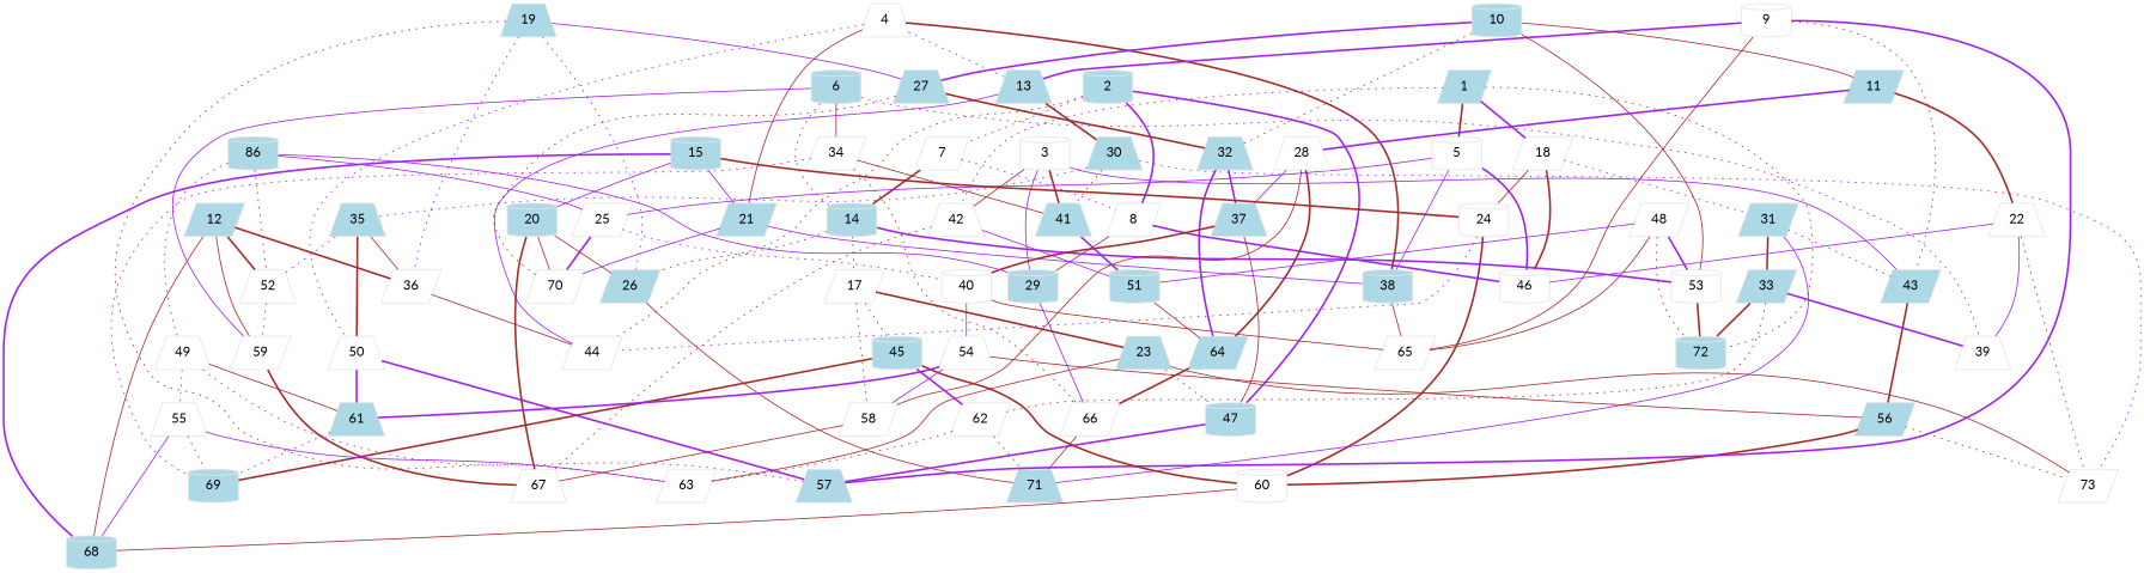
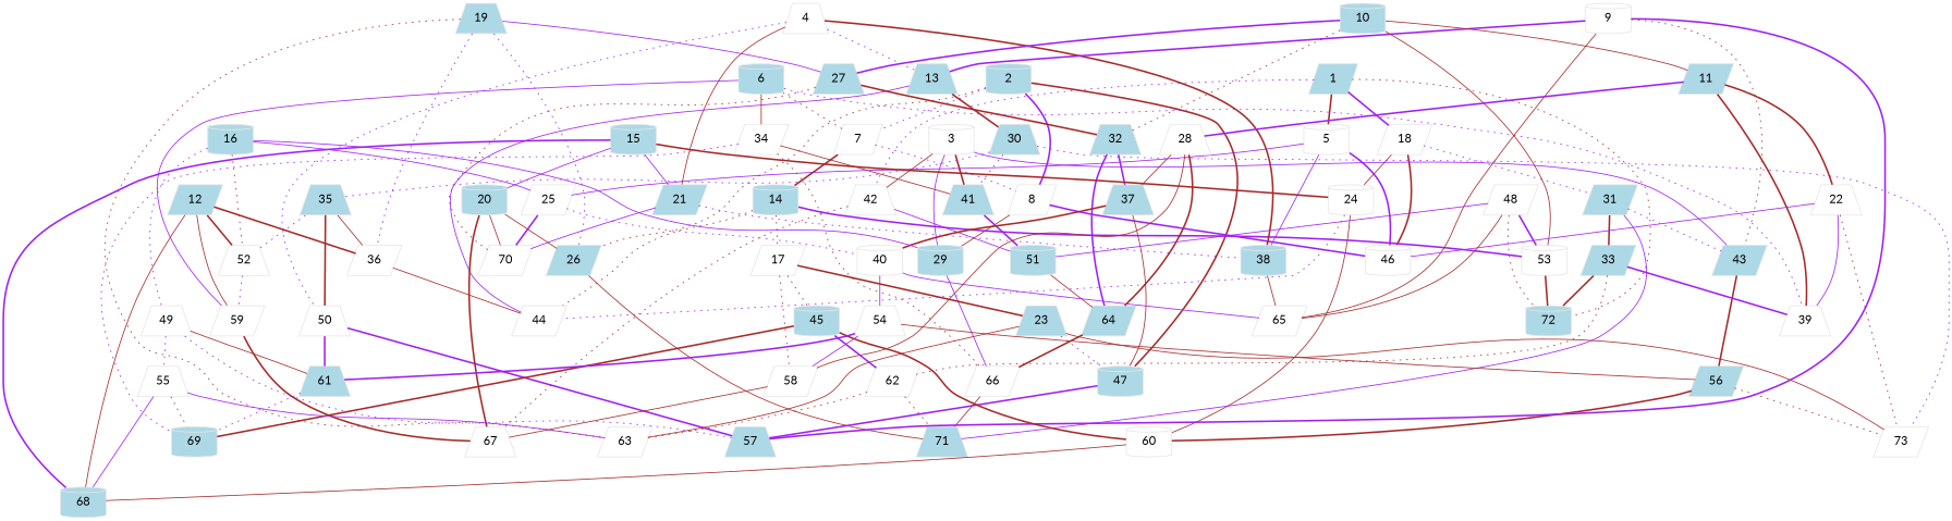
  graph {
    fontname=Lato
    node [color=gray90 fillcolor=lightblue fontname=Lato shape=parallelogram style=filled]
    edge [color=brown fontname=Lato style=solid]
    5 [fillcolor=white shape=cylinder]
    1
    18 [fillcolor=white]
    42 [fillcolor=white shape=trapezium]
    72 [shape=cylinder]
    38 [shape=cylinder]
    25 [fillcolor=white]
    46 [fillcolor=white shape=cylinder]
    24 [fillcolor=white shape=cylinder]
    31
    67 [fillcolor=white shape=trapezium]
    51 [shape=cylinder]
    2 [shape=cylinder]
    7 [fillcolor=white]
    8 [fillcolor=white]
    26
    47 [shape=cylinder]
    14 [shape=cylinder]
    29 [shape=cylinder]
    71 [shape=trapezium]
    57 [shape=trapezium]
    3 [fillcolor=white shape=cylinder]
    41 [shape=trapezium]
    43
    66 [fillcolor=white]
    56
    4 [fillcolor=white shape=trapezium]
    13 [shape=trapezium]
    21
    50 [fillcolor=white shape=trapezium]
    30 [shape=trapezium]
    44 [fillcolor=white]
    70 [fillcolor=white]
    65 [fillcolor=white]
    61 [shape=trapezium]
    40 [fillcolor=white shape=cylinder]
    6 [shape=cylinder]
    34 [fillcolor=white]
    39 [fillcolor=white shape=trapezium]
    59 [fillcolor=white]
    69 [shape=cylinder]
    53 [fillcolor=white shape=cylinder]
    17 [fillcolor=white]
    9 [fillcolor=white shape=cylinder]
    10 [shape=cylinder]
    11
    27 [shape=trapezium]
    32 [shape=trapezium]
    22 [fillcolor=white shape=trapezium]
    28 [fillcolor=white shape=trapezium]
    37 [shape=trapezium]
    64
    73 [fillcolor=white]
    58 [fillcolor=white]
    12
    36 [fillcolor=white]
    52 [fillcolor=white shape=trapezium]
    68 [shape=cylinder]
    35 [shape=trapezium]
    23 [shape=trapezium]
    45 [shape=cylinder]
    15 [shape=cylinder]
    20 [shape=cylinder]
    60 [fillcolor=white shape=cylinder]
-   16 [shape=cylinder label=86]
+   16 [shape=cylinder]
    49 [fillcolor=white shape=trapezium]
    55 [fillcolor=white shape=trapezium]
    63 [fillcolor=white]
    62 [fillcolor=white]
    33
    19 [shape=trapezium]
    54 [fillcolor=white shape=trapezium]
    48 [fillcolor=white]
    5 -- 38 [color=purple]
    5 -- 25 [color=purple]
    5 -- 46 [color=purple style=bold]
    1 -- 5 [style=bold]
    1 -- 18 [color=purple style=bold]
    1 -- 42 [color=purple style=dotted]
    1 -- 72 [style=dotted]
    18 -- 46 [style=bold]
    18 -- 24
    18 -- 31 [color=purple style=dotted]
    42 -- 67 [style=dotted]
    42 -- 51 [color=purple]
    38 -- 65
    25 -- 70 [color=purple style=bold]
    25 -- 40 [color=purple style=dotted]
    24 -- 44 [color=purple style=dotted]
-   24 -- 60 [style=bold]
+   24 -- 60
    31 -- 71 [color=purple]
    31 -- 43 [color=purple style=dotted]
    31 -- 33 [style=bold]
    51 -- 64
    2 -- 7 [color=purple style=dotted]
    2 -- 8 [color=purple style=bold]
    2 -- 26 [style=dotted]
-   2 -- 47 [color=purple style=bold]
+   2 -- 47 [style=bold]
    7 -- 8 [color=purple style=dotted]
    7 -- 14 [style=bold]
    8 -- 46 [color=purple style=bold]
    8 -- 29
    26 -- 71
    47 -- 57 [color=purple style=bold]
    14 -- 44 [style=dotted]
    14 -- 53 [color=purple style=bold]
    14 -- 17 [style=dotted]
    29 -- 66 [color=purple]
    3 -- 42
    3 -- 29 [color=purple]
    3 -- 41 [style=bold]
    3 -- 43 [color=purple]
    41 -- 51 [color=purple style=bold]
    43 -- 56 [style=bold]
    66 -- 71
    56 -- 73 [style=dotted]
    56 -- 60 [style=bold]
    4 -- 38 [style=bold]
    4 -- 13 [color=purple style=dotted]
    4 -- 21
    4 -- 50 [color=purple style=dotted]
    13 -- 30 [style=bold]
    13 -- 44 [color=purple]
-   21 -- 38 [color=purple]
+   21 -- 38 [color=purple style=dotted]
    21 -- 70 [color=purple]
    50 -- 57 [color=purple style=bold]
    50 -- 61 [color=purple style=bold]
    30 -- 41 [style=dotted]
    30 -- 73 [color=purple style=dotted]
    30 -- 35 [color=purple style=dotted]
    61 -- 69 [color=purple style=dotted]
-   40 -- 65
+   40 -- 65 [color=purple]
    40 -- 54 [color=purple]
-   6 -- 14 [style=dotted]
+   6 -- 7 [style=dotted]
    6 -- 34
    6 -- 39 [color=purple style=dotted]
    6 -- 59 [color=purple]
    34 -- 41
    34 -- 66 [style=dotted]
    34 -- 69 [color=purple style=dotted]
    59 -- 67 [style=bold]
    53 -- 72 [style=bold]
    17 -- 58 [style=dotted]
    17 -- 23 [style=bold]
    17 -- 45 [style=dotted]
    9 -- 57 [color=purple style=bold]
    9 -- 43 [style=dotted]
    9 -- 13 [color=purple style=bold]
    9 -- 65
    10 -- 53
    10 -- 11
    10 -- 27 [color=purple style=bold]
    10 -- 32 [style=dotted]
+   11 -- 39 [style=bold]
    11 -- 22 [style=bold]
    11 -- 28 [color=purple style=bold]
    27 -- 70 [style=dotted]
    27 -- 32 [style=bold]
    32 -- 37 [color=purple style=bold]
    32 -- 64 [color=purple style=bold]
    22 -- 46 [color=purple]
    22 -- 39 [color=purple]
    22 -- 73 [style=dotted]
-   28 -- 37 [color=purple]
+   28 -- 37
    28 -- 64 [style=bold]
    28 -- 58
    37 -- 47
    37 -- 40 [style=bold]
    64 -- 66 [style=bold]
    58 -- 67
    12 -- 59
    12 -- 36 [style=bold]
    12 -- 52 [style=bold]
    12 -- 68
    36 -- 44
    52 -- 59 [color=purple style=dotted]
    35 -- 50 [style=bold]
    35 -- 36
    35 -- 52 [color=purple style=dotted]
    23 -- 47 [color=purple style=dotted]
    23 -- 73
    23 -- 63
    45 -- 69 [style=bold]
    45 -- 60 [style=bold]
    45 -- 62 [color=purple style=bold]
    15 -- 24 [style=bold]
    15 -- 21 [color=purple]
    15 -- 68 [color=purple style=bold]
    15 -- 20 [color=purple]
    20 -- 67 [style=bold]
    20 -- 26
    20 -- 70
    60 -- 68
    16 -- 25 [color=purple]
    16 -- 29 [color=purple]
    16 -- 52 [style=dotted]
    16 -- 49 [color=purple style=dotted]
    49 -- 57 [color=purple style=dotted]
    49 -- 61
    49 -- 55 [color=purple style=dotted]
    55 -- 69 [style=dotted]
    55 -- 68 [color=purple]
    55 -- 63 [color=purple]
    62 -- 71 [style=dotted]
    62 -- 63 [style=dotted]
    33 -- 72 [style=bold]
    33 -- 39 [color=purple style=bold]
    33 -- 62 [style=dotted]
    19 -- 26 [color=purple style=dotted]
    19 -- 27 [color=purple]
    19 -- 36 [color=purple style=dotted]
    19 -- 63 [style=dotted]
    54 -- 56
    54 -- 61 [color=purple style=bold]
    54 -- 58 [color=purple]
    48 -- 72 [style=dotted]
    48 -- 51 [color=purple]
    48 -- 65
    48 -- 53 [color=purple style=bold]
  }
